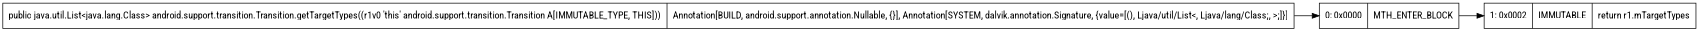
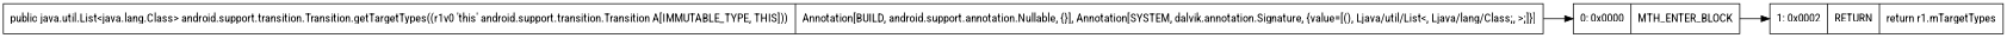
  digraph {
    rankdir=LR
    fontname="Roboto Condensed"
    node [shape=record fontname="Roboto Condensed"]
    edge [fontname="Roboto Condensed"]
    n1 [label="{0\:\ 0x0000|MTH_ENTER_BLOCK\l}"]
-   n2 [label="{1\:\ 0x0002|IMMUTABLE\l|return r1.mTargetTypes\l}"]
+   n2 [label="{1\:\ 0x0002|RETURN\l|return r1.mTargetTypes\l}"]
    n3 [label="{public java.util.List\<java.lang.Class\> android.support.transition.Transition.getTargetTypes((r1v0 'this' android.support.transition.Transition A[IMMUTABLE_TYPE, THIS]))  | Annotation[BUILD, android.support.annotation.Nullable, \{\}], Annotation[SYSTEM, dalvik.annotation.Signature, \{value=[(), Ljava\/util\/List\<, Ljava\/lang\/Class;, \>;]\}]\l}"]
    n1 -> n2
    n3 -> n1
  }
